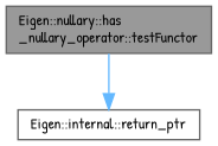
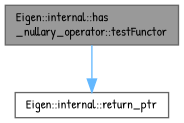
  digraph {
    rankdir=TB
    fontname="Patrick Hand"
    node [fontname="Patrick Hand" fontsize=10 shape=box style=filled]
-   n1 [color=gray40 fillcolor=grey60 fontcolor=black height=0.2 label="Eigen::nullary::has\l_nullary_operator::testFunctor" width=0.4]
+   n1 [color=gray40 fillcolor=grey60 fontcolor=black height=0.2 label="Eigen::internal::has\l_nullary_operator::testFunctor" width=0.4]
    n2 [color=grey40 fillcolor=white height=0.2 label="Eigen::internal::return_ptr" width=0.4]
    n1 -> n2 [color=steelblue1 fontname="Patrick Hand" fontsize=10 labelfontname=Helvetica labelfontsize=10 style=solid]
  }
